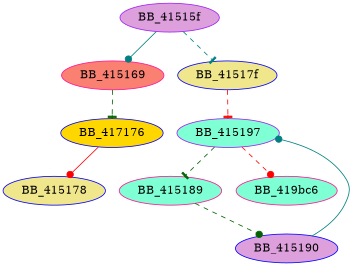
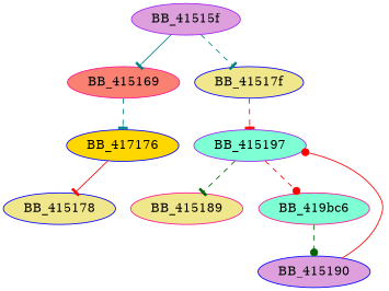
  digraph {
    node [color=blue fillcolor=khaki style=filled]
    edge [arrowhead=tee color=teal style=dashed]
    BB_41515f [color=purple fillcolor=plum]
    BB_415169 [color=deeppink fillcolor=salmon]
    BB_41517f
    n4 [fillcolor=gold label=BB_417176]
    BB_415197 [color=purple fillcolor=aquamarine]
    BB_415178
-   BB_415189 [color=deeppink fillcolor=aquamarine]
+   BB_415189 [color=deeppink]
    BB_415190 [fillcolor=plum]
    BB_419bc6 [color=deeppink fillcolor=aquamarine]
-   BB_41515f -> BB_415169 [arrowhead=dot style=solid]
+   BB_41515f -> BB_415169 [style=solid]
    BB_41515f -> BB_41517f
-   BB_415169 -> n4 [color=darkgreen]
+   BB_415169 -> n4
    BB_41517f -> BB_415197 [color=red]
-   n4 -> BB_415178 [arrowhead=dot color=red style=solid]
+   n4 -> BB_415178 [color=red style=solid]
    BB_415197 -> BB_415189 [color=darkgreen]
    BB_415197 -> BB_419bc6 [arrowhead=dot color=red]
-   BB_415189 -> BB_415190 [arrowhead=dot color=darkgreen]
-   BB_415190 -> BB_415197 [arrowhead=dot style=solid]
+   BB_419bc6 -> BB_415190 [arrowhead=dot color=darkgreen]
+   BB_415190 -> BB_415197 [arrowhead=dot color=red style=solid]
  }
